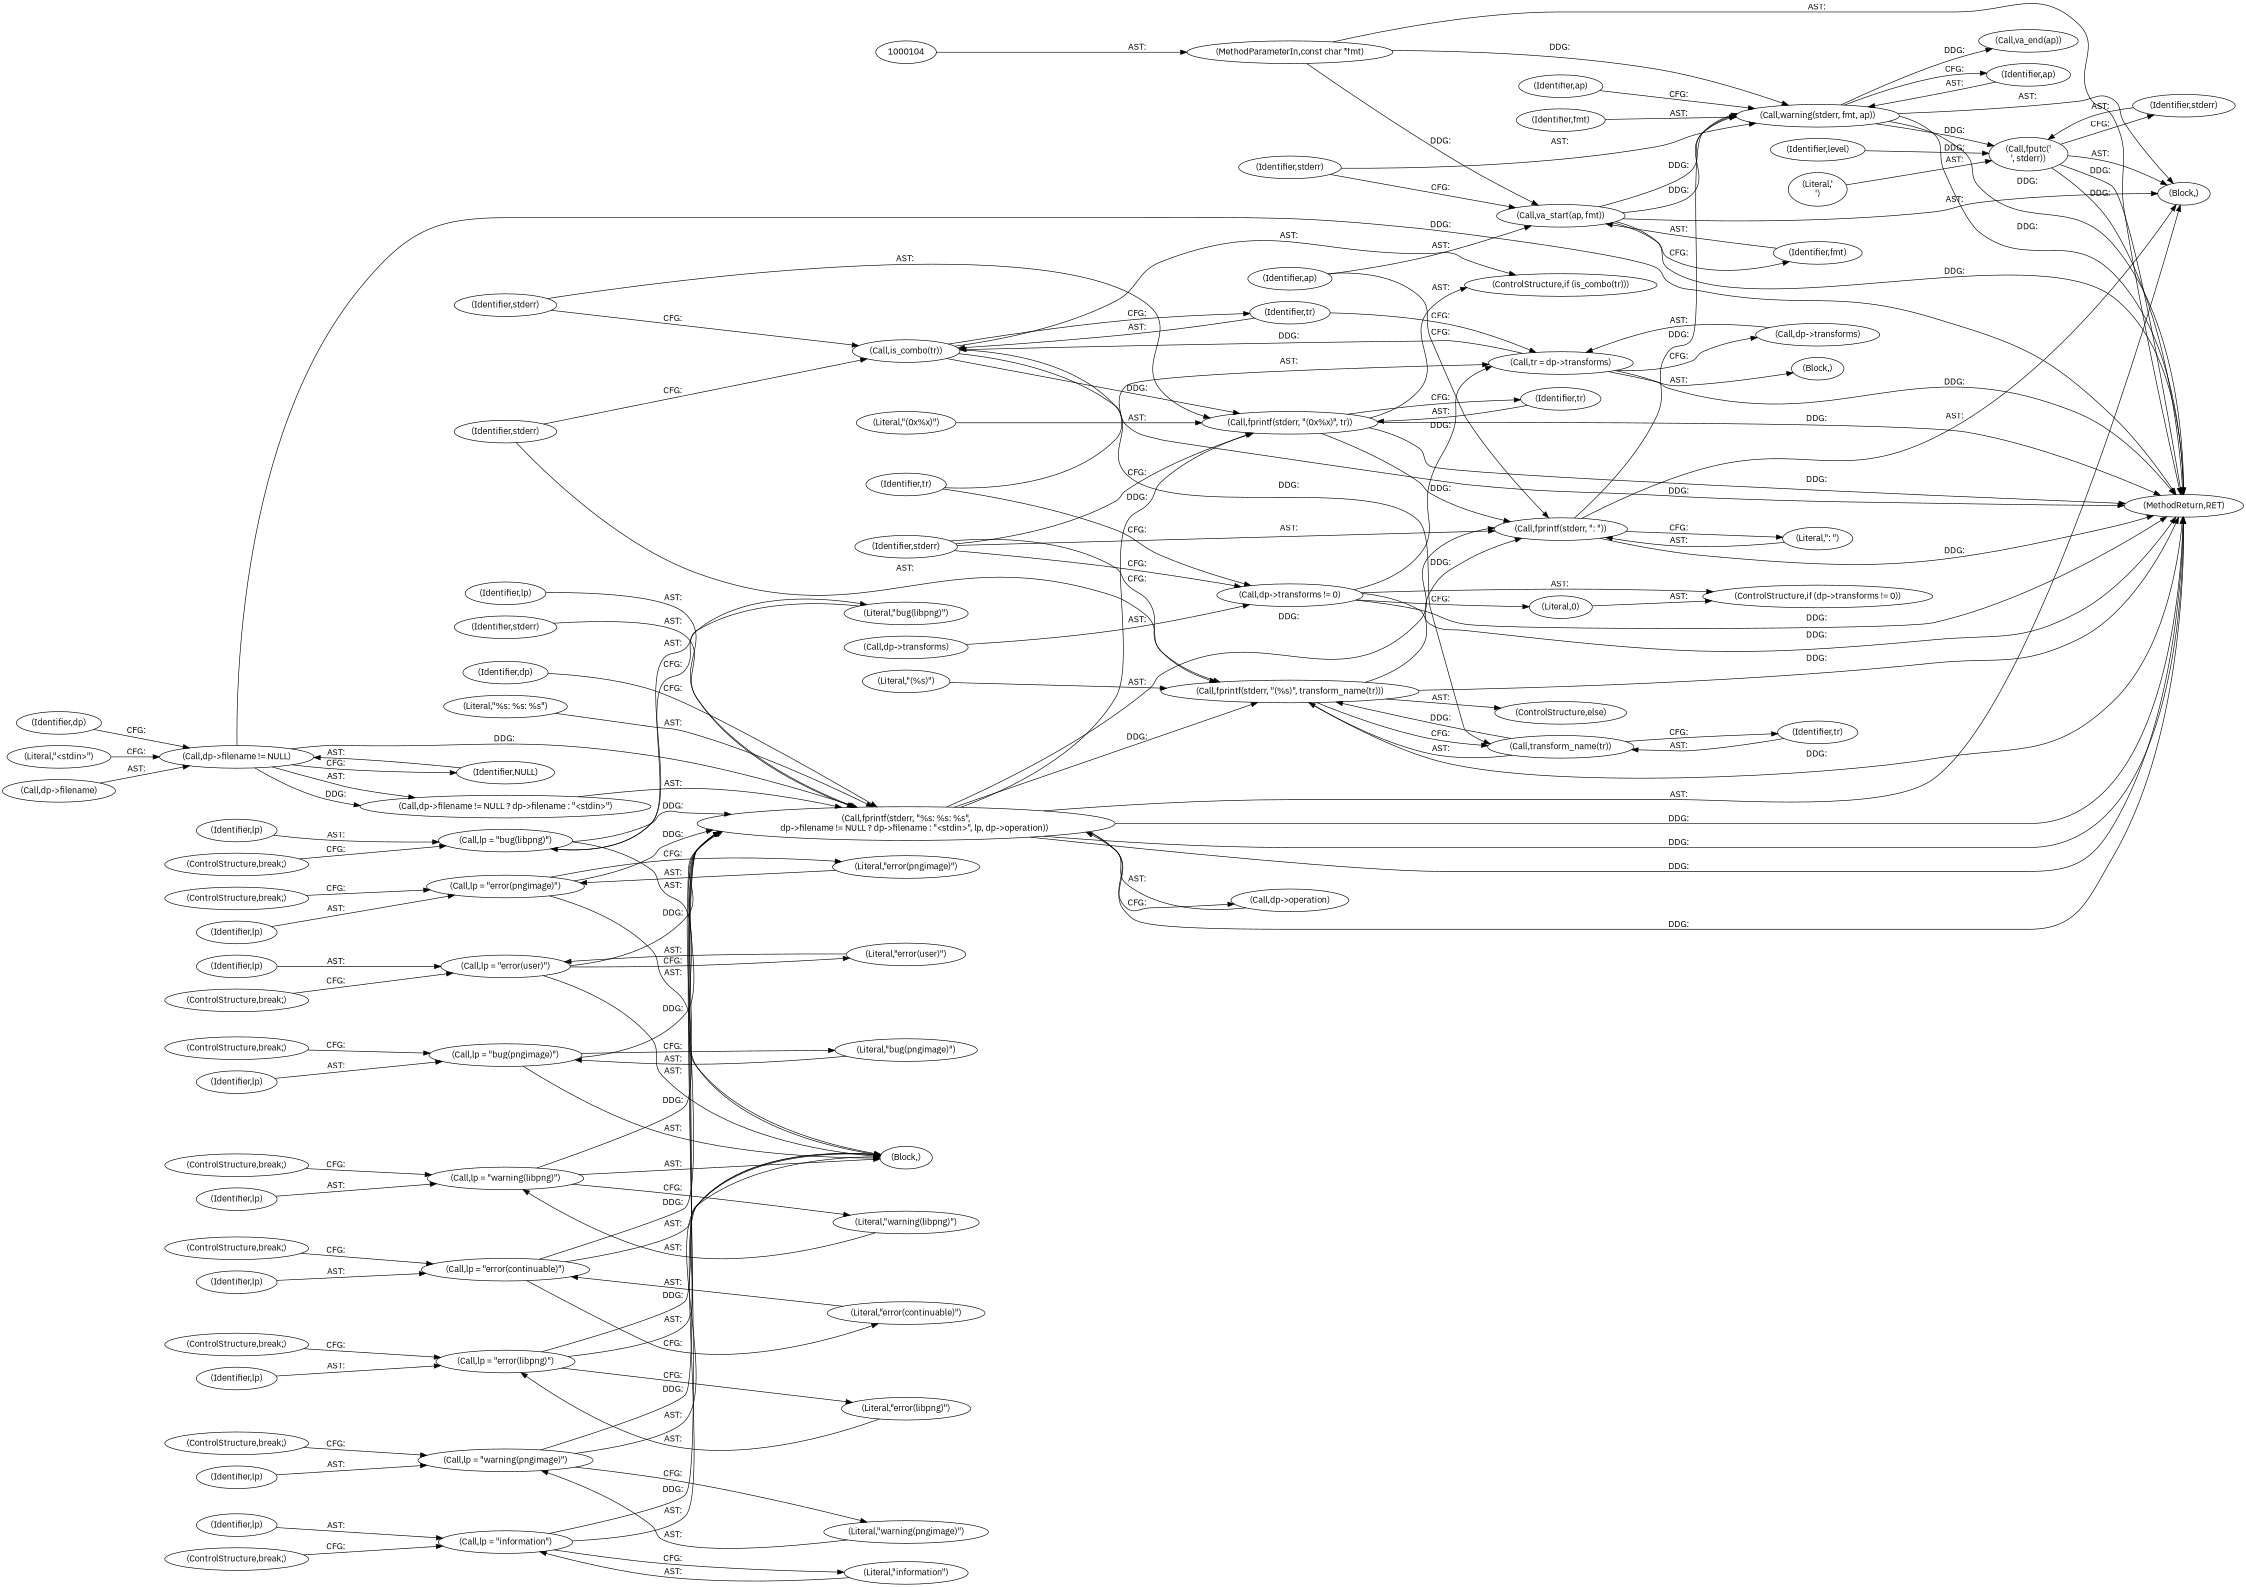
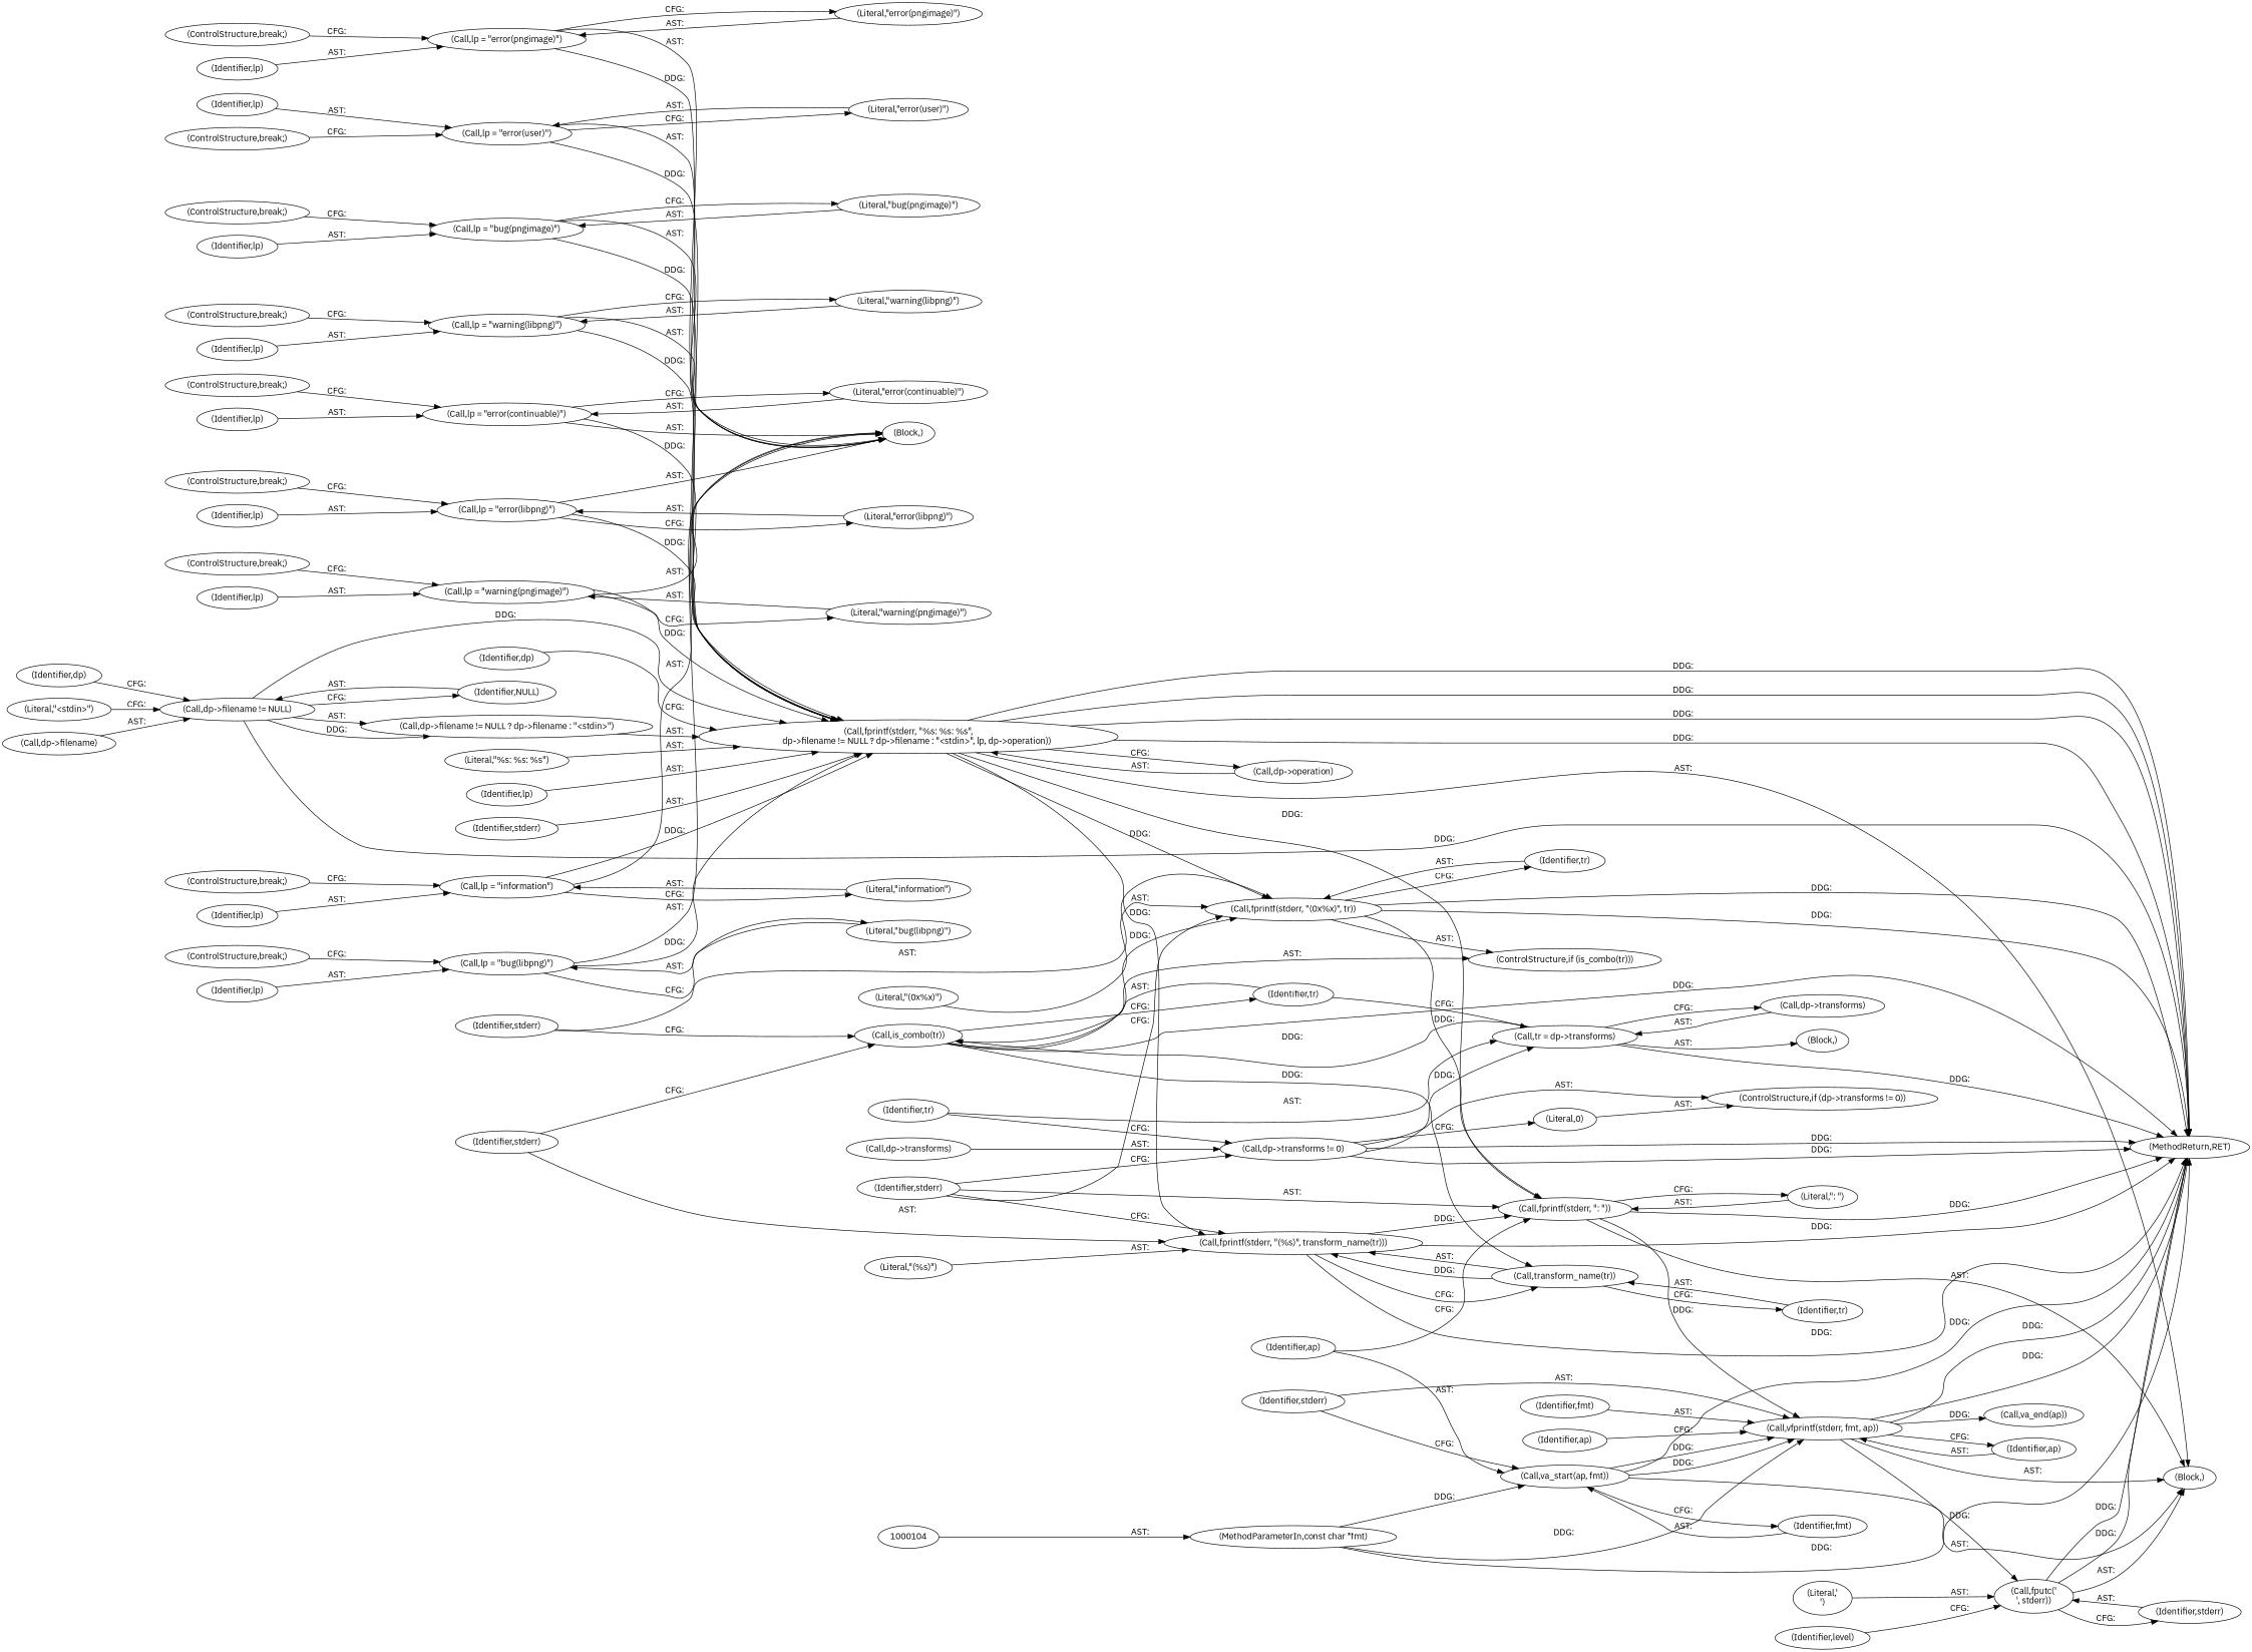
  digraph {
    fontname="IBM Plex Sans"
    rankdir=LR
    node [fontname="IBM Plex Sans"]
    edge [fontname="IBM Plex Sans"]
    n1 [label="(Call,fputc('\n', stderr))"]
    n2 [label="(Identifier,stderr)"]
    n3 [label="(MethodReturn,RET)"]
    n4 [label="(Block,)"]
-   n5 [label="(Call,warning(stderr, fmt, ap))"]
+   n5 [label="(Call,vfprintf(stderr, fmt, ap))"]
    n6 [label="(Call,va_end(ap))"]
    n7 [label="(Identifier,ap)"]
    n8 [label="(Call,fprintf(stderr, \": \"))"]
    n9 [label="(Literal,\": \")"]
    n10 [label="(Call,fprintf(stderr, \"(%s)\", transform_name(tr)))"]
    n11 [label="(Call,transform_name(tr))"]
-   n12 [label="(ControlStructure,else)"]
    n13 [label="(Identifier,tr)"]
    n14 [label="(Call,fprintf(stderr, \"%s: %s: %s\",\n         dp->filename != NULL ? dp->filename : \"<stdin>\", lp, dp->operation))"]
    n15 [label="(Call,fprintf(stderr, \"(0x%x)\", tr))"]
    n16 [label="(Call,dp->operation)"]
    n17 [label="(ControlStructure,if (is_combo(tr)))"]
    n18 [label="(Identifier,tr)"]
    n19 [label="(Call,dp->filename != NULL)"]
    n20 [label="(Call,dp->filename != NULL ? dp->filename : \"<stdin>\")"]
    n21 [label="(Identifier,NULL)"]
    n22 [label="(Call,lp = \"bug(libpng)\")"]
    n23 [label="(Literal,\"bug(libpng)\")"]
    n24 [label="(Block,)"]
    n25 [label="(Call,lp = \"error(pngimage)\")"]
    n26 [label="(Literal,\"error(pngimage)\")"]
    n27 [label="(Call,lp = \"error(user)\")"]
    n28 [label="(Literal,\"error(user)\")"]
    n29 [label="(Call,lp = \"bug(pngimage)\")"]
    n30 [label="(Literal,\"bug(pngimage)\")"]
    n31 [label="(Call,lp = \"warning(libpng)\")"]
    n32 [label="(Literal,\"warning(libpng)\")"]
    n33 [label="(Call,lp = \"error(continuable)\")"]
    n34 [label="(Literal,\"error(continuable)\")"]
    n35 [label="(Call,lp = \"error(libpng)\")"]
    n36 [label="(Literal,\"error(libpng)\")"]
    n37 [label="(Call,lp = \"warning(pngimage)\")"]
    n38 [label="(Literal,\"warning(pngimage)\")"]
    n39 [label="(Call,lp = \"information\")"]
    n40 [label="(Literal,\"information\")"]
    n41 [label="(Call,is_combo(tr))"]
    n42 [label="(Identifier,tr)"]
    n43 [label="(Call,tr = dp->transforms)"]
    n44 [label="(Call,dp->transforms)"]
    n45 [label="(Block,)"]
    n46 [label="(Call,dp->transforms != 0)"]
    n47 [label="(ControlStructure,if (dp->transforms != 0))"]
    n48 [label="(Literal,0)"]
    n49 [label="(Call,va_start(ap, fmt))"]
    n50 [label="(Identifier,fmt)"]
    n51 [label="(MethodParameterIn,const char *fmt)"]
    1000104
    n53 [label="(Identifier,lp)"]
    n54 [label="(Identifier,dp)"]
    n55 [label="(Identifier,stderr)"]
    n56 [label="(Identifier,lp)"]
    n57 [label="(Identifier,ap)"]
    n58 [label="(Literal,\"(0x%x)\")"]
    n59 [label="(ControlStructure,break;)"]
    n60 [label="(ControlStructure,break;)"]
    n61 [label="(Literal,\"<stdin>\")"]
    n62 [label="(Identifier,stderr)"]
    n63 [label="(ControlStructure,break;)"]
    n64 [label="(Identifier,stderr)"]
    n65 [label="(ControlStructure,break;)"]
    n66 [label="(Identifier,fmt)"]
    n67 [label="(Identifier,stderr)"]
    n68 [label="(Literal,\"(%s)\")"]
    n69 [label="(Identifier,ap)"]
    n70 [label="(Identifier,lp)"]
    n71 [label="(Literal,'\n')"]
    n72 [label="(ControlStructure,break;)"]
    n73 [label="(Identifier,lp)"]
    n74 [label="(ControlStructure,break;)"]
    n75 [label="(Identifier,lp)"]
    n76 [label="(Identifier,dp)"]
    n77 [label="(Identifier,lp)"]
    n78 [label="(Call,dp->filename)"]
    n79 [label="(ControlStructure,break;)"]
    n80 [label="(Identifier,level)"]
    n81 [label="(Identifier,lp)"]
    n82 [label="(ControlStructure,break;)"]
    n83 [label="(ControlStructure,break;)"]
    n84 [label="(Identifier,stderr)"]
    n85 [label="(Literal,\"%s: %s: %s\")"]
    n86 [label="(Call,dp->transforms)"]
    n87 [label="(Identifier,lp)"]
    n88 [label="(Identifier,lp)"]
    n89 [label="(Identifier,tr)"]
    n90 [label="(Identifier,lp)"]
    n1 -> n2 [label="CFG: "]
    n1 -> n3 [label="DDG: "]
    n1 -> n3 [label="DDG: "]
    n1 -> n4 [label="AST: "]
    n2 -> n1 [label="AST: "]
    n5 -> n1 [label="DDG: "]
    n5 -> n3 [label="DDG: "]
    n5 -> n3 [label="DDG: "]
    n5 -> n4 [label="AST: "]
    n5 -> n6 [label="DDG: "]
    n5 -> n7 [label="CFG: "]
    n7 -> n5 [label="AST: "]
    n8 -> n3 [label="DDG: "]
    n8 -> n4 [label="AST: "]
    n8 -> n5 [label="DDG: "]
    n8 -> n9 [label="CFG: "]
    n9 -> n8 [label="AST: "]
    n10 -> n3 [label="DDG: "]
    n10 -> n3 [label="DDG: "]
    n10 -> n8 [label="DDG: "]
    n10 -> n11 [label="CFG: "]
-   n10 -> n12 [label="AST: "]
    n11 -> n10 [label="AST: "]
    n11 -> n10 [label="DDG: "]
    n11 -> n13 [label="CFG: "]
    n13 -> n11 [label="AST: "]
    n14 -> n3 [label="DDG: "]
    n14 -> n3 [label="DDG: "]
    n14 -> n3 [label="DDG: "]
    n14 -> n3 [label="DDG: "]
    n14 -> n4 [label="AST: "]
    n14 -> n8 [label="DDG: "]
    n14 -> n10 [label="DDG: "]
    n14 -> n15 [label="DDG: "]
    n14 -> n16 [label="CFG: "]
    n15 -> n3 [label="DDG: "]
    n15 -> n3 [label="DDG: "]
    n15 -> n8 [label="DDG: "]
    n15 -> n17 [label="AST: "]
    n15 -> n18 [label="CFG: "]
    n16 -> n14 [label="AST: "]
    n18 -> n15 [label="AST: "]
    n19 -> n3 [label="DDG: "]
    n19 -> n14 [label="DDG: "]
    n19 -> n20 [label="AST: "]
    n19 -> n20 [label="DDG: "]
    n19 -> n21 [label="CFG: "]
    n20 -> n14 [label="AST: "]
    n21 -> n19 [label="AST: "]
    n22 -> n14 [label="DDG: "]
    n22 -> n23 [label="CFG: "]
    n22 -> n24 [label="AST: "]
    n23 -> n22 [label="AST: "]
    n25 -> n14 [label="DDG: "]
    n25 -> n24 [label="AST: "]
    n25 -> n26 [label="CFG: "]
    n26 -> n25 [label="AST: "]
    n27 -> n14 [label="DDG: "]
    n27 -> n24 [label="AST: "]
    n27 -> n28 [label="CFG: "]
    n28 -> n27 [label="AST: "]
    n29 -> n14 [label="DDG: "]
    n29 -> n24 [label="AST: "]
    n29 -> n30 [label="CFG: "]
    n30 -> n29 [label="AST: "]
    n31 -> n14 [label="DDG: "]
    n31 -> n24 [label="AST: "]
    n31 -> n32 [label="CFG: "]
    n32 -> n31 [label="AST: "]
    n33 -> n14 [label="DDG: "]
    n33 -> n24 [label="AST: "]
    n33 -> n34 [label="CFG: "]
    n34 -> n33 [label="AST: "]
    n35 -> n14 [label="DDG: "]
    n35 -> n24 [label="AST: "]
    n35 -> n36 [label="CFG: "]
    n36 -> n35 [label="AST: "]
    n37 -> n14 [label="DDG: "]
    n37 -> n24 [label="AST: "]
    n37 -> n38 [label="CFG: "]
    n38 -> n37 [label="AST: "]
    n39 -> n14 [label="DDG: "]
    n39 -> n24 [label="AST: "]
    n39 -> n40 [label="CFG: "]
    n40 -> n39 [label="AST: "]
    n41 -> n3 [label="DDG: "]
    n41 -> n11 [label="DDG: "]
    n41 -> n15 [label="DDG: "]
    n41 -> n17 [label="AST: "]
    n41 -> n42 [label="CFG: "]
    n42 -> n41 [label="AST: "]
    n42 -> n43 [label="CFG: "]
    n43 -> n3 [label="DDG: "]
    n43 -> n41 [label="DDG: "]
    n43 -> n44 [label="CFG: "]
    n43 -> n45 [label="AST: "]
    n44 -> n43 [label="AST: "]
    n46 -> n3 [label="DDG: "]
    n46 -> n3 [label="DDG: "]
    n46 -> n43 [label="DDG: "]
    n46 -> n47 [label="AST: "]
    n46 -> n48 [label="CFG: "]
    n48 -> n47 [label="AST: "]
    n49 -> n3 [label="DDG: "]
    n49 -> n4 [label="AST: "]
    n49 -> n5 [label="DDG: "]
    n49 -> n5 [label="DDG: "]
    n49 -> n50 [label="CFG: "]
    n50 -> n49 [label="AST: "]
-   n51 -> n3 [label="AST: "]
+   n51 -> n3 [label="DDG: "]
    n51 -> n5 [label="DDG: "]
    n51 -> n49 [label="DDG: "]
    1000104 -> n51 [label="AST: "]
    n53 -> n14 [label="AST: "]
    n54 -> n19 [label="CFG: "]
    n55 -> n15 [label="AST: "]
    n55 -> n41 [label="CFG: "]
    n56 -> n27 [label="AST: "]
    n57 -> n5 [label="CFG: "]
    n58 -> n15 [label="AST: "]
    n59 -> n25 [label="CFG: "]
    n60 -> n29 [label="CFG: "]
    n61 -> n19 [label="CFG: "]
    n62 -> n8 [label="AST: "]
    n62 -> n10 [label="CFG: "]
    n62 -> n15 [label="CFG: "]
    n62 -> n46 [label="CFG: "]
    n63 -> n31 [label="CFG: "]
    n64 -> n14 [label="AST: "]
    n65 -> n35 [label="CFG: "]
    n66 -> n5 [label="AST: "]
    n67 -> n5 [label="AST: "]
    n67 -> n49 [label="CFG: "]
    n68 -> n10 [label="AST: "]
    n69 -> n8 [label="CFG: "]
    n69 -> n49 [label="AST: "]
    n70 -> n39 [label="AST: "]
    n71 -> n1 [label="AST: "]
    n72 -> n27 [label="CFG: "]
    n73 -> n35 [label="AST: "]
    n74 -> n33 [label="CFG: "]
    n75 -> n25 [label="AST: "]
    n76 -> n14 [label="CFG: "]
    n77 -> n33 [label="AST: "]
    n78 -> n19 [label="AST: "]
    n79 -> n37 [label="CFG: "]
-   n80 -> n1 [label="DDG: "]
+   n80 -> n1 [label="CFG: "]
    n81 -> n37 [label="AST: "]
    n82 -> n39 [label="CFG: "]
    n83 -> n22 [label="CFG: "]
    n84 -> n10 [label="AST: "]
    n84 -> n41 [label="CFG: "]
    n85 -> n14 [label="AST: "]
    n86 -> n46 [label="AST: "]
    n87 -> n31 [label="AST: "]
    n88 -> n22 [label="AST: "]
    n89 -> n43 [label="AST: "]
    n89 -> n46 [label="CFG: "]
    n90 -> n29 [label="AST: "]
  }
